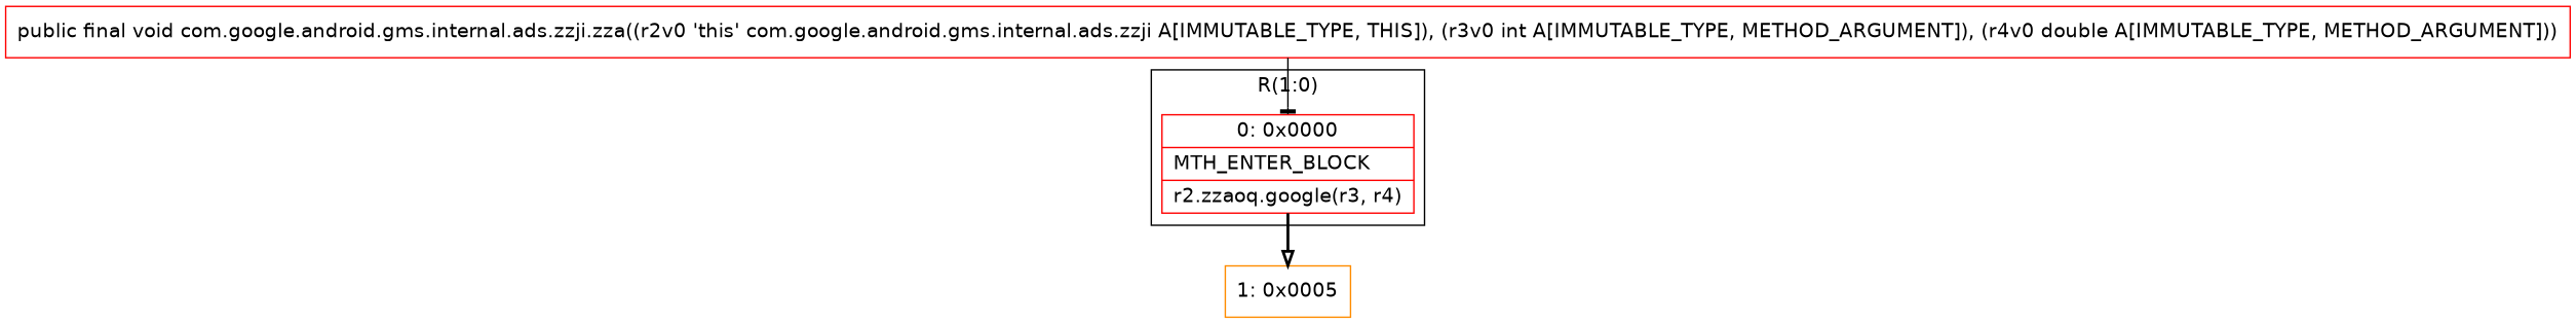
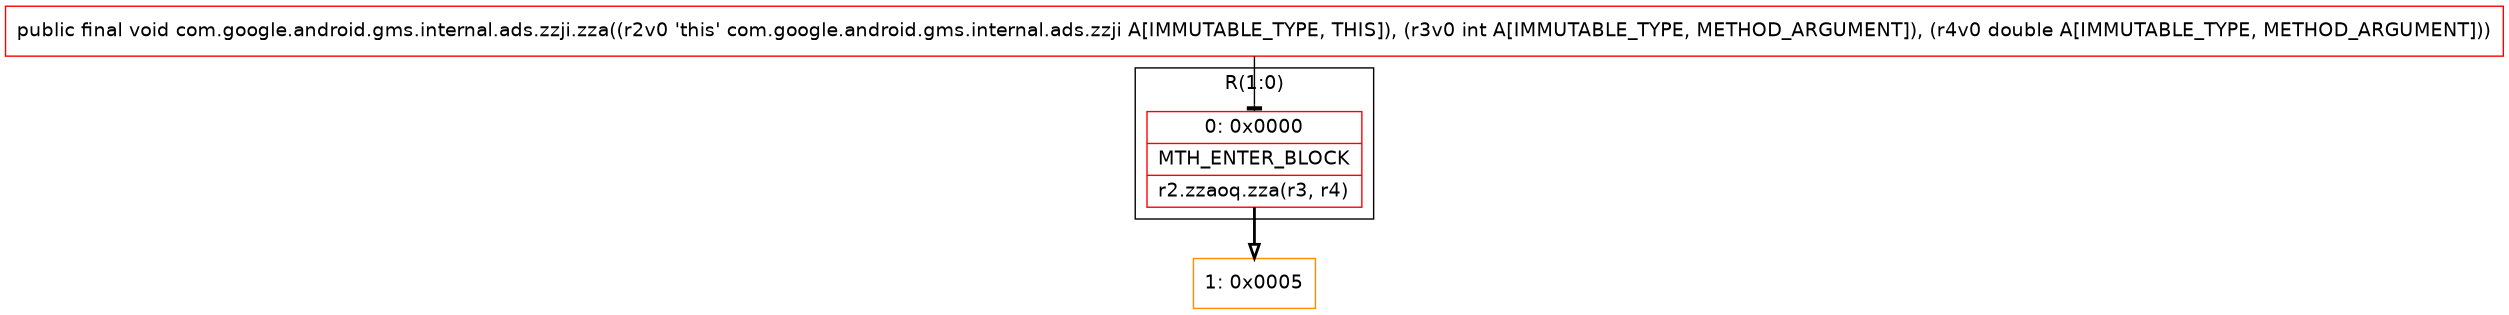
  digraph {
    fontname="DejaVu Sans"
    node [color=red shape=record fontname="DejaVu Sans"]
    edge [fontname="DejaVu Sans"]
-   n1 [label="{0\:\ 0x0000|MTH_ENTER_BLOCK\l|r2.zzaoq.google(r3, r4)\l}"]
+   n1 [label="{0\:\ 0x0000|MTH_ENTER_BLOCK\l|r2.zzaoq.zza(r3, r4)\l}"]
    n2 [color=darkorange label="{1\:\ 0x0005}"]
    n3 [label="{public final void com.google.android.gms.internal.ads.zzji.zza((r2v0 'this' com.google.android.gms.internal.ads.zzji A[IMMUTABLE_TYPE, THIS]), (r3v0 int A[IMMUTABLE_TYPE, METHOD_ARGUMENT]), (r4v0 double A[IMMUTABLE_TYPE, METHOD_ARGUMENT])) }"]
    subgraph cluster_1 {
      label="R(1:0)"
      n1
    }
    n1 -> n2 [style=bold arrowhead=onormal]
    n3 -> n1 [style=solid arrowhead=tee]
  }
